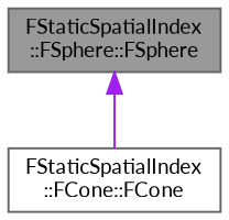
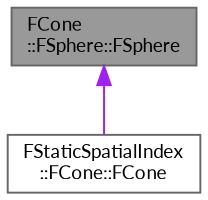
  digraph {
    rankdir=TB
    fontname=Lato
    node [fontname=Lato fontsize=10 shape=box style=filled]
-   n1 [color=gray40 fillcolor=grey60 fontcolor=black height=0.2 label="FStaticSpatialIndex\l::FSphere::FSphere" width=0.4]
+   n1 [color=gray40 fillcolor=grey60 fontcolor=black height=0.2 label="FCone\l::FSphere::FSphere" width=0.4]
    n2 [color=grey40 fillcolor=white height=0.2 label="FStaticSpatialIndex\l::FCone::FCone" width=0.4]
    n1 -> n2 [color=purple dir=back fontname=Lato fontsize=10 labelfontname=Helvetica labelfontsize=10 style=solid]
  }
